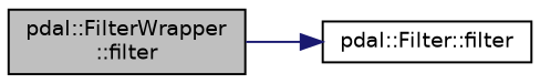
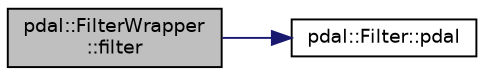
  digraph {
    rankdir=LR
    node [color=black fontname=Helvetica fontsize=10 shape=record style=filled]
    n1 [fillcolor=grey75 fontcolor=black height=0.2 label="pdal::FilterWrapper\l::filter" width=0.4]
-   n2 [fillcolor=white height=0.2 label="pdal::Filter::filter" width=0.4]
+   n2 [fillcolor=white height=0.2 label="pdal::Filter::pdal" width=0.4]
    n1 -> n2 [color=midnightblue fontname=Helvetica fontsize=10 labelfontname=Helvetica labelfontsize=10 style=solid]
  }
